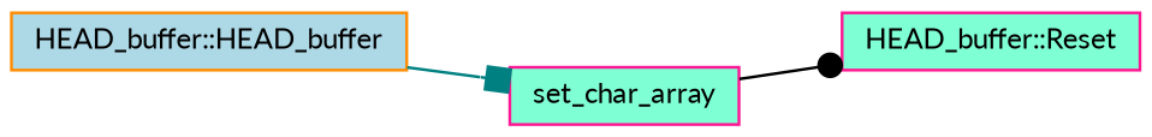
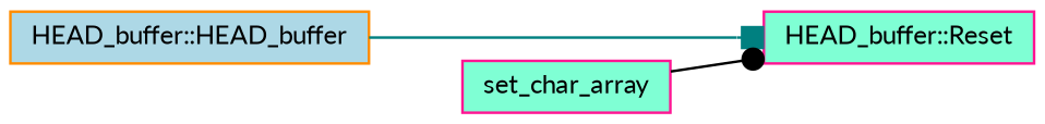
  digraph {
    fontname=Lato
    rankdir=LR
    node [color=deeppink fillcolor=aquamarine fontname=Lato fontsize=10 shape=record style=filled]
    edge [fontname=Lato fontsize=10 labelfontname=Helvetica labelfontsize=10 style=solid]
    n1 [color=darkorange fillcolor=lightblue fontcolor=black height=0.2 label="HEAD_buffer::HEAD_buffer" width=0.4]
    n2 [height=0.2 label="HEAD_buffer::Reset" width=0.4]
    n3 [height=0.2 label=set_char_array width=0.4]
-   n1 -> n3 [arrowhead=box color=teal]
+   n1 -> n2 [arrowhead=box color=teal]
    n3 -> n2 [arrowhead=dot color=black]
  }
